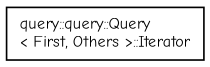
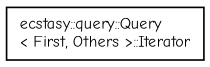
  digraph {
    rankdir=LR
    fontname="Comic Neue"
-   n1 [color=black fillcolor=white fontname="Comic Neue" fontsize=10 height=0.2 label="query::query::Query\l\< First, Others \>::Iterator" shape=record style=filled width=0.4]
+   n1 [color=black fillcolor=white fontname="Comic Neue" fontsize=10 height=0.2 label="ecstasy::query::Query\l\< First, Others \>::Iterator" shape=record style=filled width=0.4]
  }
